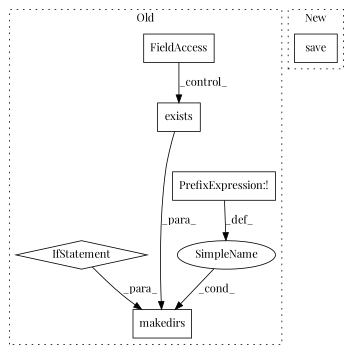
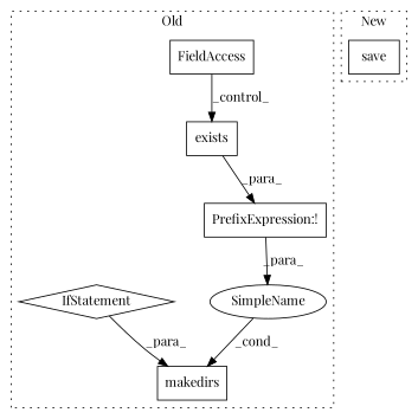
  digraph {
    fontname="Playfair Display"
    node [a=32 fontname="Playfair Display" shape=box]
    edge [fontname="Playfair Display"]
    n1 [l="7,1" label=exists s="799,822"]
    n2 [a=22 l=7 label=FieldAccess s=791]
    n3 [l="9,1" label=makedirs s="893,915"]
    n4 [a=25 l="4,2" label=IfStatement s="786,823" shape=diamond]
    n5 [a=38 l=1 label="PrefixExpression:!" s=790]
    n6 [a=42 label=SimpleName shape=ellipse]
    n7 [l="5,1" label=save s="1081,1094"]
    subgraph cluster_1 {
      label=Old
      style=dotted
      n1
      n2
      n3
      n4
      n5
      n6
    }
    subgraph cluster_2 {
      label=New
      style=dotted
      n7
    }
-   n1 -> n3 [label=_para_]
+   n1 -> n5 [label=_para_]
    n2 -> n1 [label=_control_]
    n4 -> n3 [label=_para_]
-   n5 -> n6 [label=_def_]
+   n5 -> n6 [label=_para_]
    n6 -> n3 [label=_cond_]
  }
